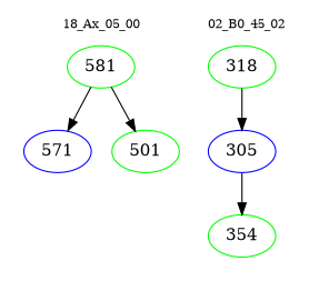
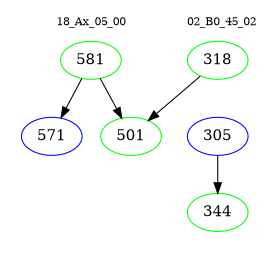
  digraph {
    node [color=green]
    edge [color=black]
    n1 [label=581]
    n2 [color=blue label=571]
    n3 [label=501]
    n4 [label=318]
    n5 [color=blue label=305]
-   n6 [label=354]
+   n6 [label=344]
    subgraph cluster_1 {
      color=white
      fontsize=10
      label="18_Ax_05_00"
      n1
      n2
      n3
    }
    subgraph cluster_2 {
      color=white
      fontsize=10
      label="02_B0_45_02"
      n4
      n5
      n6
    }
    n1 -> n2
    n1 -> n3
-   n4 -> n5
+   n4 -> n3
    n5 -> n6
  }
